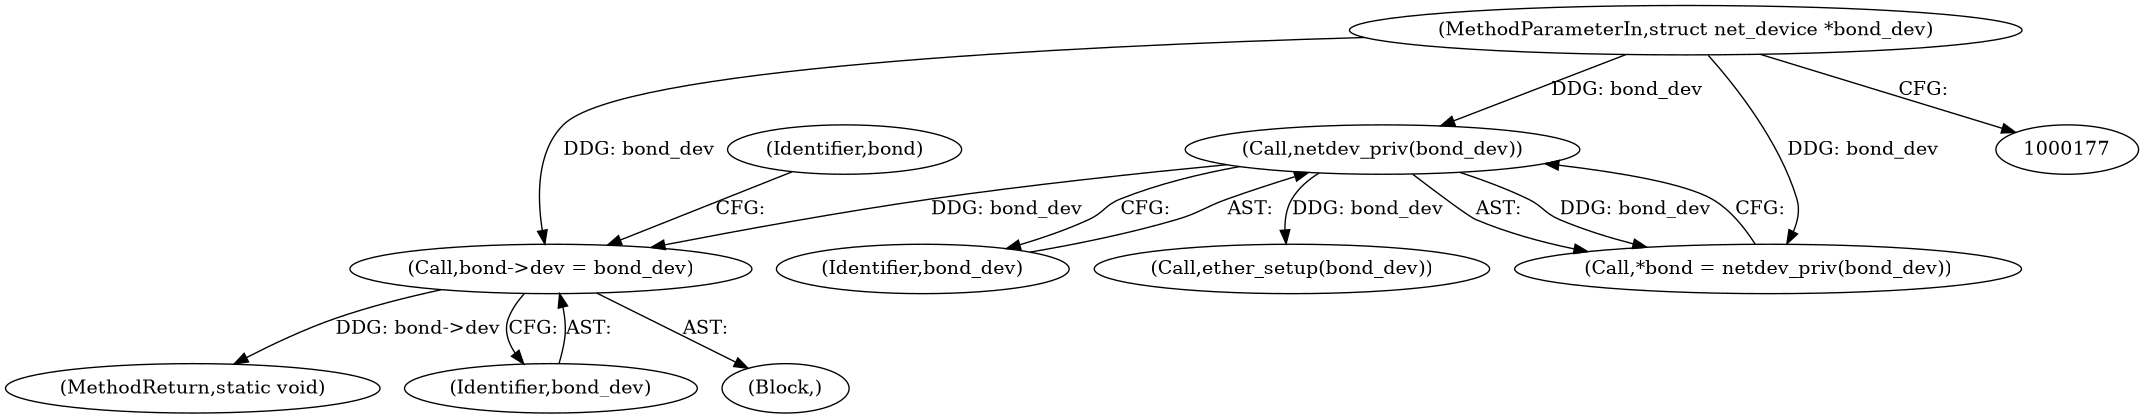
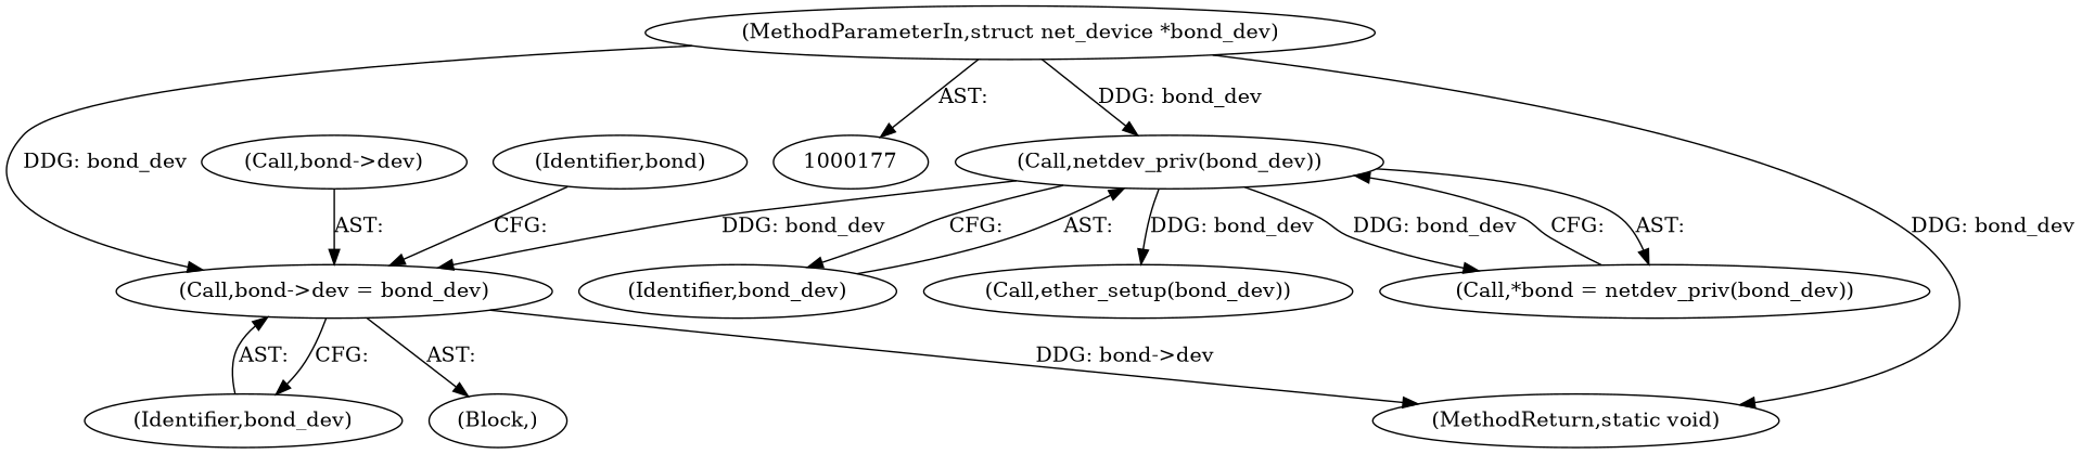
  digraph {
    n1 [label="(Call,bond->dev = bond_dev)"]
    n2 [label="(MethodReturn,static void)"]
    n3 [label="(Identifier,bond_dev)"]
    n4 [label="(Block,)"]
    n5 [label="(Call,netdev_priv(bond_dev))"]
    n6 [label="(Identifier,bond_dev)"]
    n7 [label="(Call,ether_setup(bond_dev))"]
    n8 [label="(Call,*bond = netdev_priv(bond_dev))"]
    n9 [label="(MethodParameterIn,struct net_device *bond_dev)"]
    n10 [label=1000177]
+   n11 [label="(Call,bond->dev)"]
    n12 [label="(Identifier,bond)"]
    n1 -> n2 [label="DDG: bond->dev"]
    n1 -> n3 [label="CFG: "]
    n1 -> n4 [label="AST: "]
    n3 -> n1 [label="AST: "]
    n5 -> n1 [label="DDG: bond_dev"]
    n5 -> n6 [label="CFG: "]
    n5 -> n7 [label="DDG: bond_dev"]
    n5 -> n8 [label="AST: "]
    n5 -> n8 [label="DDG: bond_dev"]
    n6 -> n5 [label="AST: "]
    n8 -> n5 [label="CFG: "]
    n9 -> n1 [label="DDG: bond_dev"]
-   n9 -> n8 [label="DDG: bond_dev"]
+   n9 -> n2 [label="DDG: bond_dev"]
    n9 -> n5 [label="DDG: bond_dev"]
-   n9 -> n10 [label="CFG: "]
+   n9 -> n10 [label="AST: "]
+   n11 -> n1 [label="AST: "]
    n12 -> n1 [label="CFG: "]
  }
